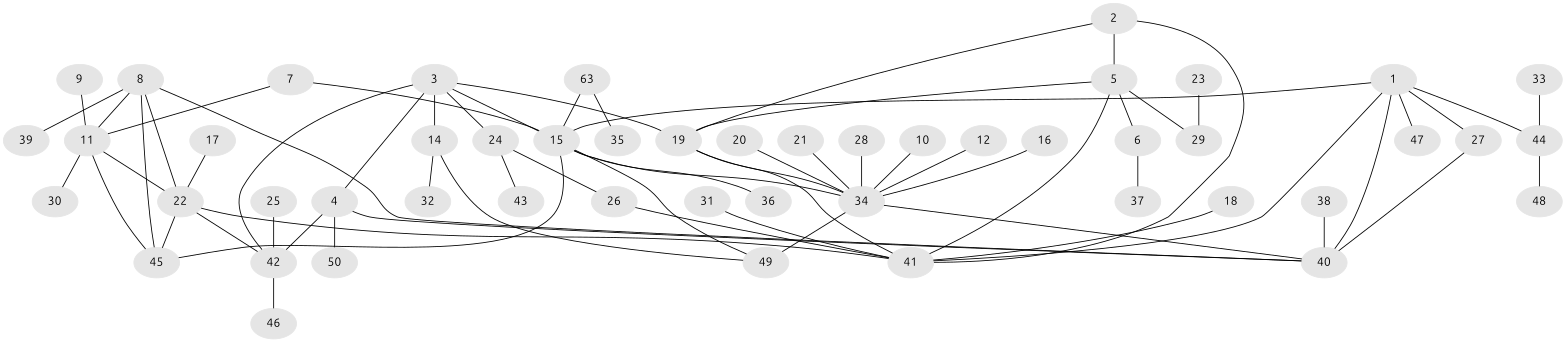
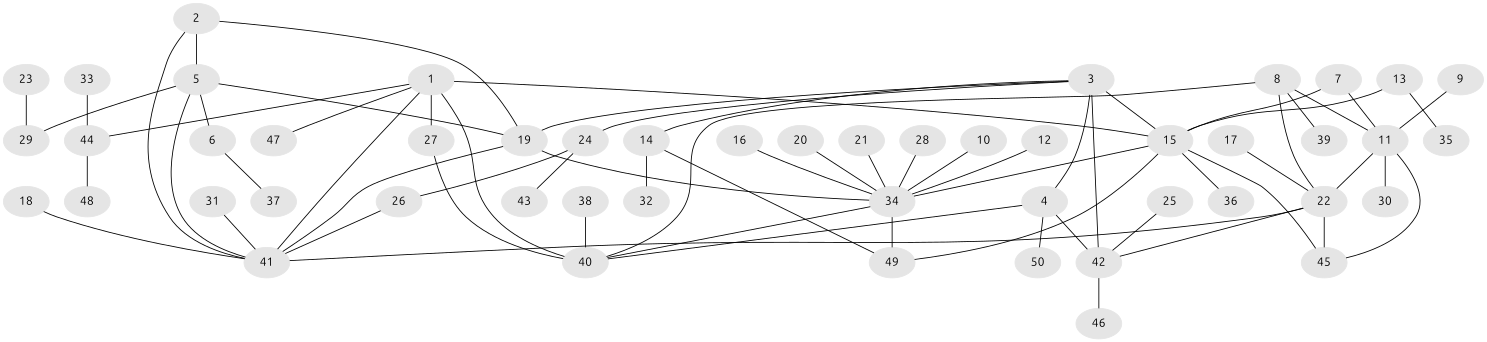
  graph {
    fontname=Ubuntu
    node [color=gray90 fontname=Ubuntu style=filled]
    edge [fontname=Ubuntu weight=1.0]
    1
    15
    27
    40
    41
    44
    47
    45
    34
    49
    36
    48
    2
    5
    19
    6
    29
    3
    4
    14
    24
    42
    50
    32
    26
    43
    46
    37
    7
    11
    22
    30
    8
    39
    9
    10
    12
-   13 [label=63]
+   13
    35
    16
    17
    18
    20
    21
    23
    25
    28
    31
    33
    38
    1 -- 15
    1 -- 27 [weight=2.0]
    1 -- 40 [weight=2.0]
    1 -- 41
    1 -- 44
    1 -- 47
    15 -- 45
    15 -- 34 [weight=2.0]
    15 -- 49
    15 -- 36
    27 -- 40
    44 -- 48
    34 -- 40
    34 -- 49 [weight=2.0]
    2 -- 41
    2 -- 5
    2 -- 19
    5 -- 41
    5 -- 19
    5 -- 6
    5 -- 29
    19 -- 41
    19 -- 34
    6 -- 37
    3 -- 15
    3 -- 19
    3 -- 4 [weight=2.0]
    3 -- 14
    3 -- 24
    3 -- 42
    4 -- 40
    4 -- 42 [weight=2.0]
    4 -- 50
    14 -- 49
    14 -- 32
    24 -- 26
    24 -- 43
    42 -- 46
    26 -- 41
    7 -- 15
    7 -- 11
    11 -- 45
    11 -- 22
    11 -- 30
    22 -- 41
    22 -- 45
    22 -- 42
    8 -- 40
-   8 -- 45
    8 -- 11
    8 -- 22
    8 -- 39
    9 -- 11
    10 -- 34
    12 -- 34
    13 -- 15
    13 -- 35
    16 -- 34
    17 -- 22
    18 -- 41
    20 -- 34
    21 -- 34
    23 -- 29
    25 -- 42
    28 -- 34
    31 -- 41
    33 -- 44
    38 -- 40
  }
